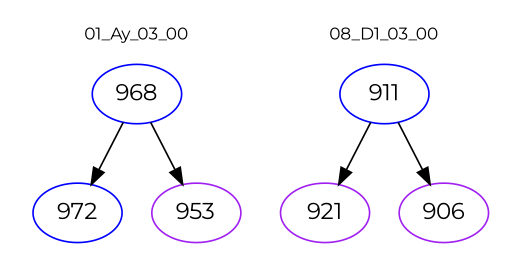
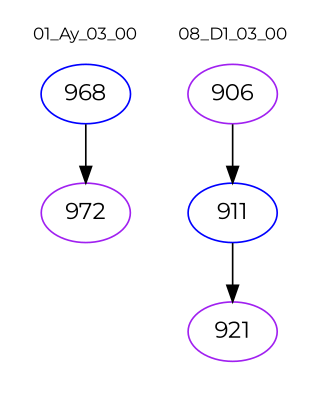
  digraph {
    fontname=Montserrat
    node [color=purple fontname=Montserrat]
    edge [color=black fontname=Montserrat]
    n1 [color=blue label=968]
-   n2 [color=blue label=972]
-   n3 [label=953]
+   n2 [label=972]
    n4 [color=blue label=911]
    n5 [label=921]
    n6 [label=906]
    subgraph cluster_1 {
      color=white
      fontsize=10
      label="01_Ay_03_00"
      n1
      n2
-     n3
    }
    subgraph cluster_2 {
      color=white
      fontsize=10
      label="08_D1_03_00"
      n4
      n5
      n6
    }
    n1 -> n2
-   n1 -> n3
    n4 -> n5
-   n4 -> n6
+   n6 -> n4
  }
